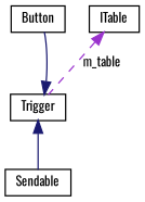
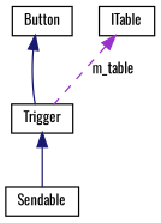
  digraph {
    fontname=Oswald
    node [color=black fontname=Oswald fontsize=10 shape=record]
    edge [color=midnightblue dir=back fontname=Oswald fontsize=10 labelfontname=FreeSans labelfontsize=10 style=solid]
    n1 [height=0.2 label=Button width=0.4]
    n2 [height=0.2 label=Trigger width=0.4]
    n3 [height=0.2 label=Sendable width=0.4]
    n4 [height=0.2 label=ITable width=0.4]
-   n2 -> n1
+   n1 -> n2
    n2 -> n3
    n4 -> n2 [color=darkorchid3 label=" m_table" style=dashed]
  }
